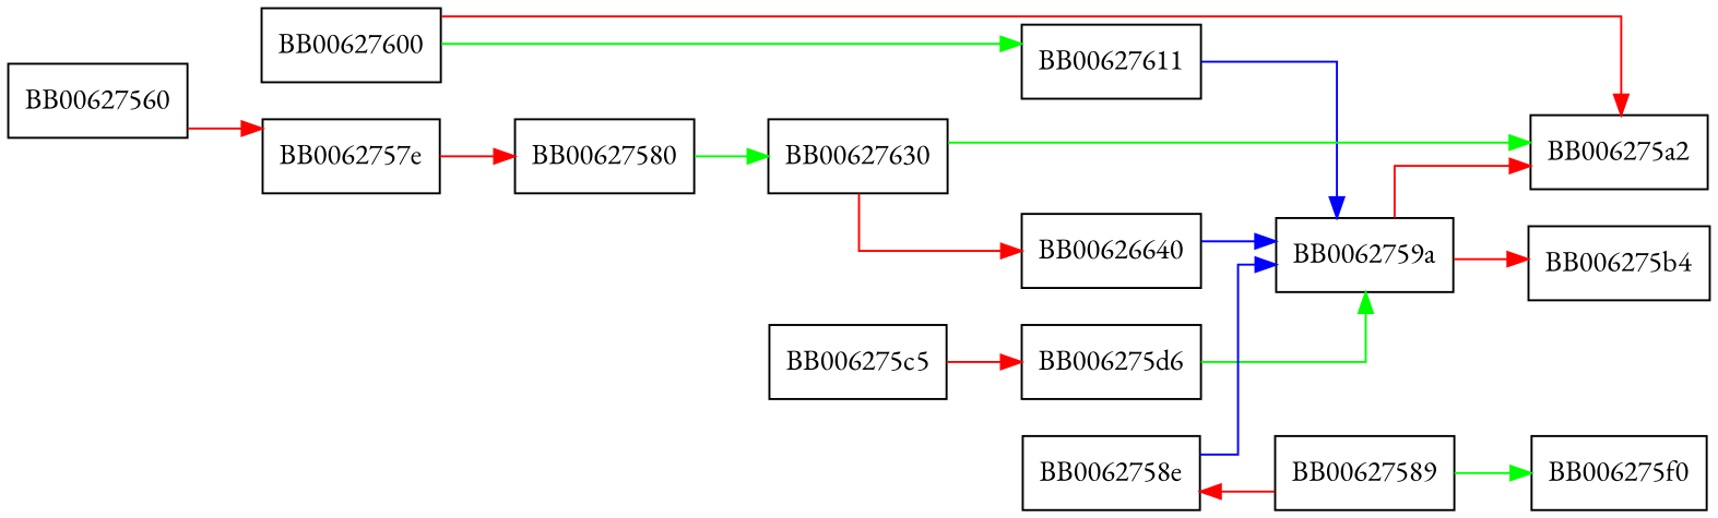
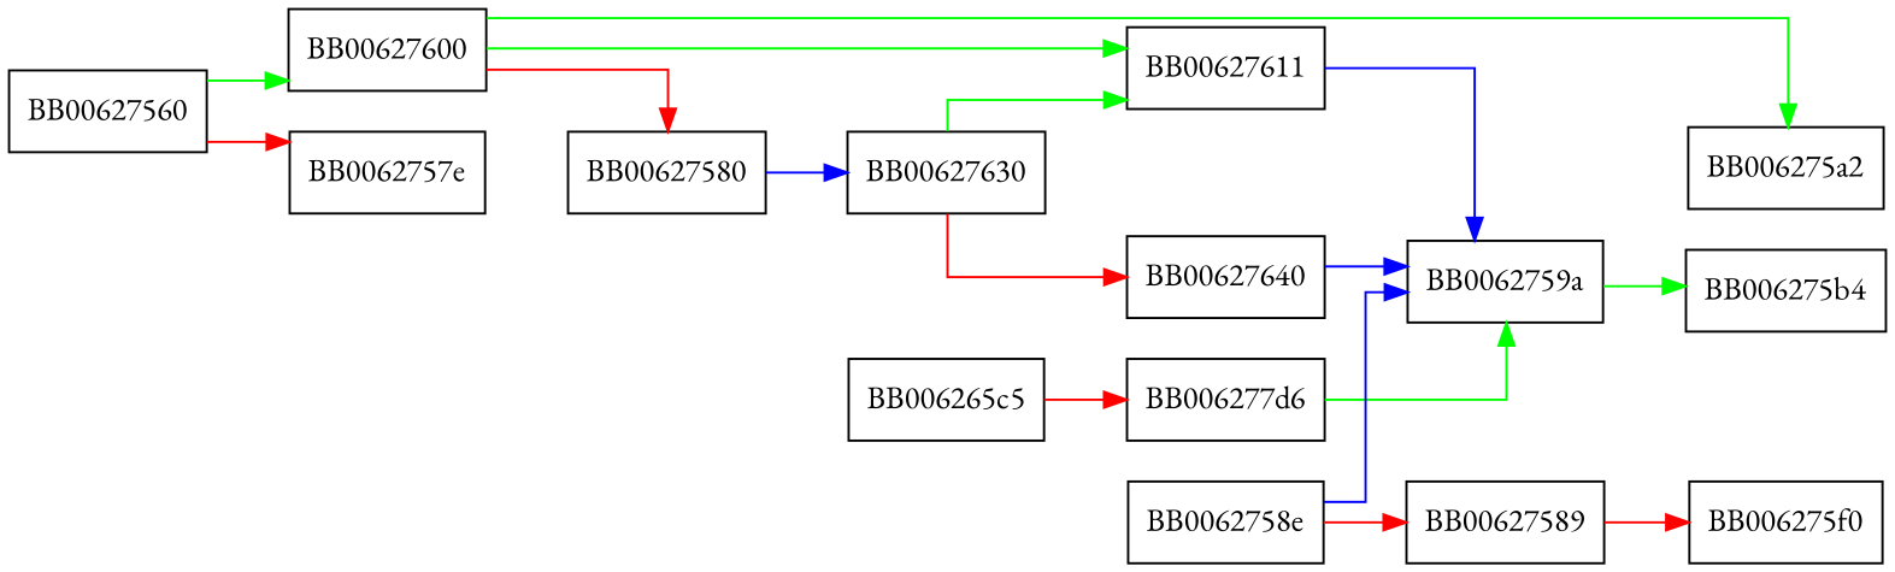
  digraph {
    fontname="EB Garamond"
    rankdir=LR
    splines=ortho
    node [fontname="EB Garamond" shape=box]
    edge [color=green fontname="EB Garamond"]
    BB00627560
    BB00627600
    BB0062757e
    BB006275a2
    BB00627611
    BB00627580
    BB0062759a
    BB00627630
-   BB006275c5
-   BB006275d6
-   BB00627640 [label=BB00626640]
+   BB006275c5 [label=BB006265c5]
+   BB006275d6 [label=BB006277d6]
+   BB00627640
    BB00627589
    BB006275f0
    BB0062758e
    BB006275b4
+   BB00627560 -> BB00627600
    BB00627560 -> BB0062757e [color=red]
-   BB00627600 -> BB006275a2 [color=red]
+   BB00627600 -> BB006275a2
    BB00627600 -> BB00627611
-   BB0062757e -> BB00627580 [color=red]
+   BB00627600 -> BB00627580 [color=red]
    BB00627611 -> BB0062759a [color=blue]
-   BB00627580 -> BB00627630
-   BB0062759a -> BB006275a2 [color=red]
-   BB0062759a -> BB006275b4 [color=red]
-   BB00627630 -> BB006275a2
+   BB00627580 -> BB00627630 [color=blue]
+   BB0062759a -> BB006275b4
+   BB00627630 -> BB00627611
    BB00627630 -> BB00627640 [color=red]
    BB006275c5 -> BB006275d6 [color=red]
    BB006275d6 -> BB0062759a
    BB00627640 -> BB0062759a [color=blue]
-   BB00627589 -> BB006275f0
-   BB00627589 -> BB0062758e [color=red]
+   BB00627589 -> BB006275f0 [color=red]
+   BB0062758e -> BB00627589 [color=red]
    BB0062758e -> BB0062759a [color=blue]
  }
